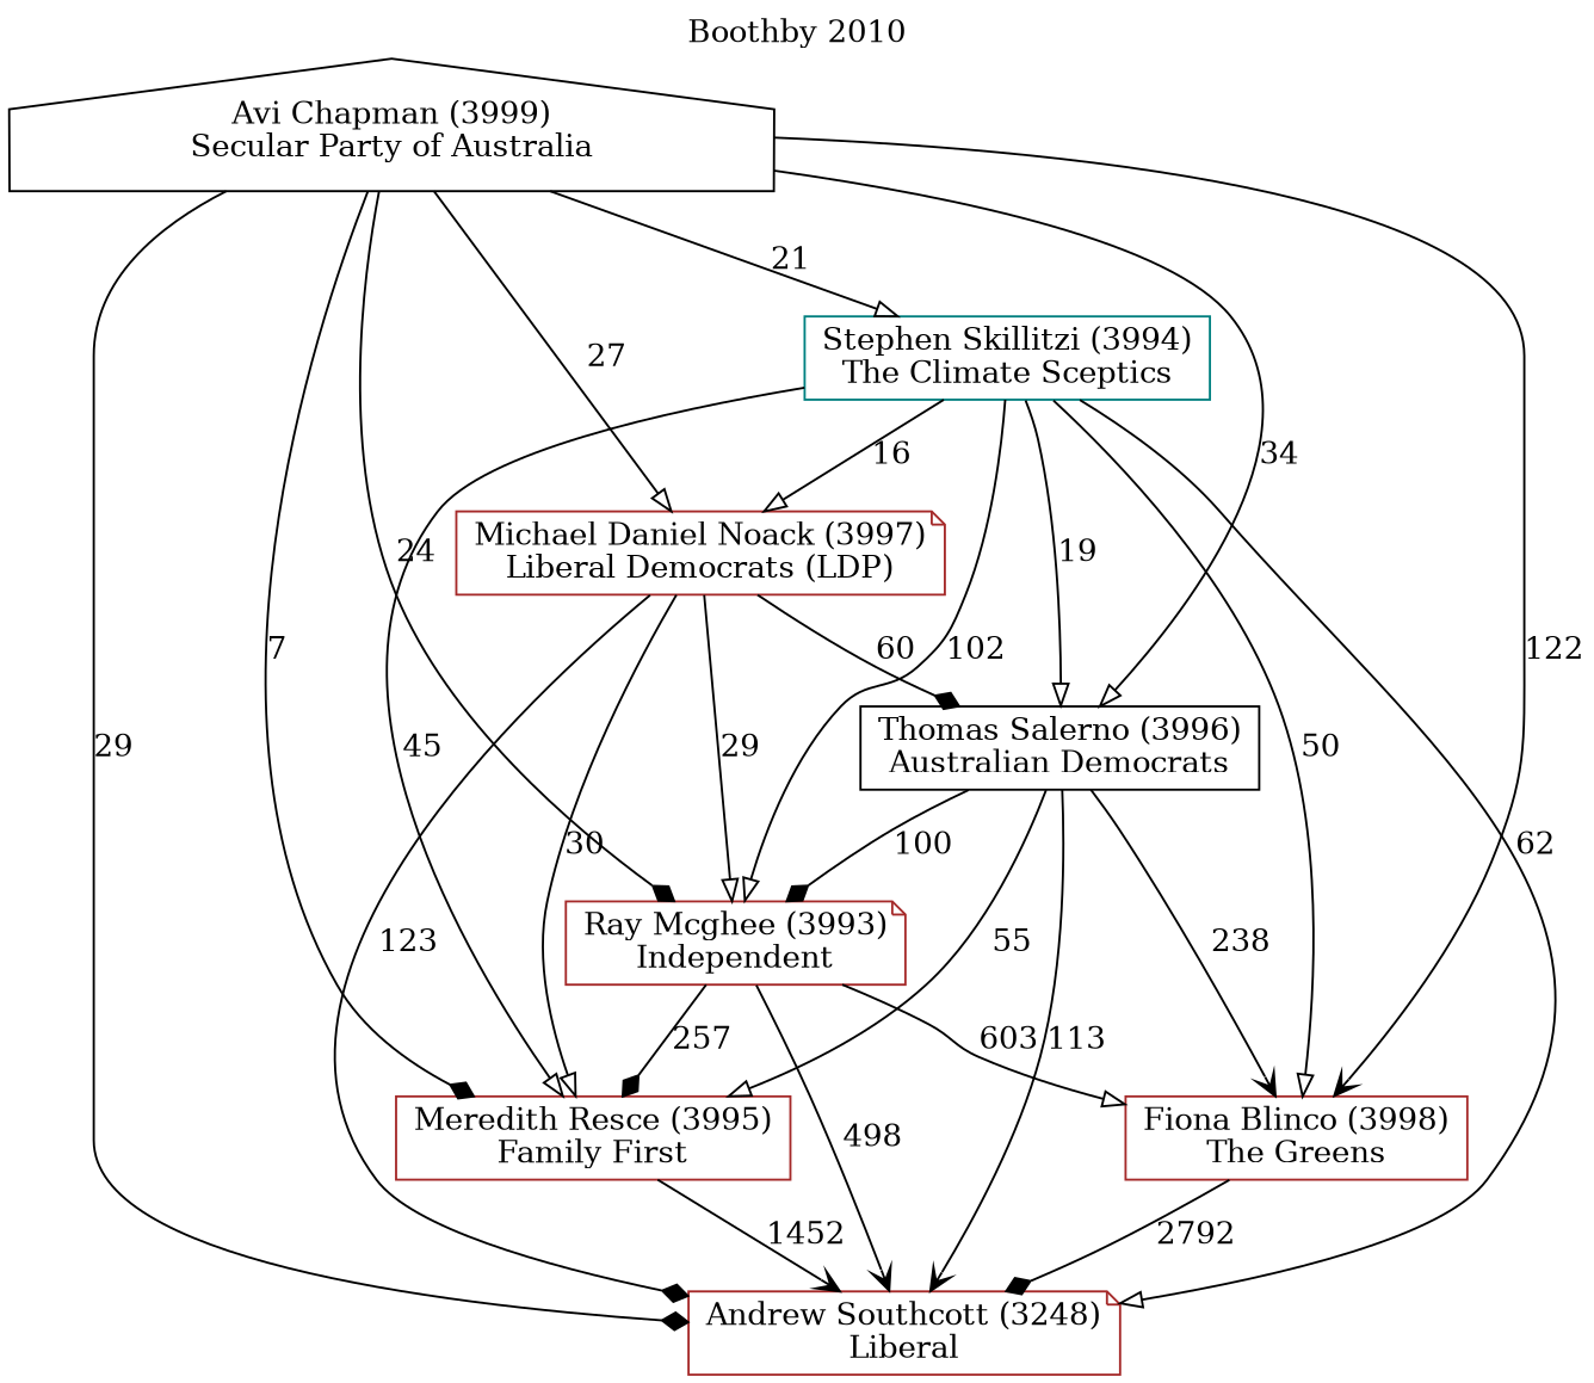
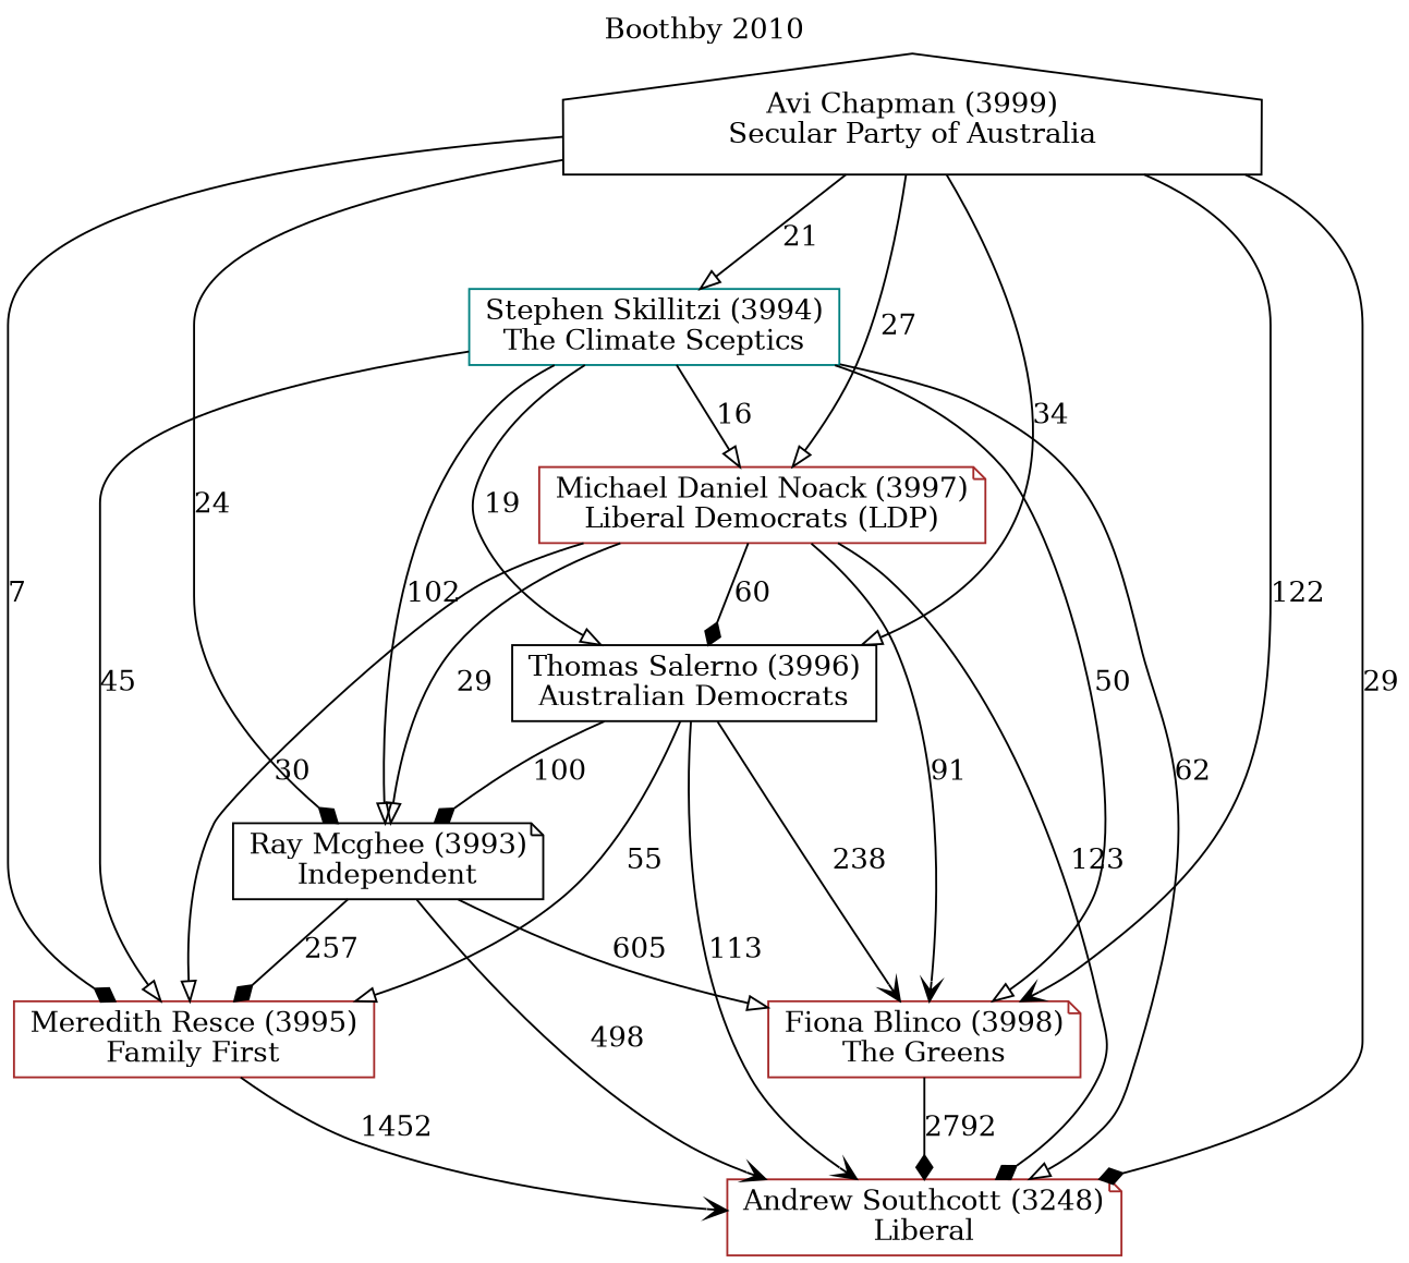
  digraph {
    label="Boothby 2010"
    labelloc=t
    mclimit=10
    node [color=brown shape=note]
    edge [arrowhead=onormal]
    n1 [label="Andrew Southcott (3248)\nLiberal"]
-   n2 [label="Fiona Blinco (3998)\nThe Greens" shape=box]
+   n2 [label="Fiona Blinco (3998)\nThe Greens"]
    n3 [label="Meredith Resce (3995)\nFamily First" shape=box]
-   n4 [label="Ray Mcghee (3993)\nIndependent"]
+   n4 [color=black label="Ray Mcghee (3993)\nIndependent"]
    n5 [color=black label="Thomas Salerno (3996)\nAustralian Democrats" shape=box]
    n6 [label="Michael Daniel Noack (3997)\nLiberal Democrats (LDP)"]
    n7 [color=teal label="Stephen Skillitzi (3994)\nThe Climate Sceptics" shape=box]
    n8 [color=black label="Avi Chapman (3999)\nSecular Party of Australia" shape=house]
    n2 -> n1 [arrowhead=diamond label=2792]
    n3 -> n1 [arrowhead=vee label=1452]
    n4 -> n1 [arrowhead=vee label=498]
-   n4 -> n2 [label=603]
+   n4 -> n2 [label=605]
    n4 -> n3 [arrowhead=diamond label=257]
    n5 -> n1 [arrowhead=vee label=113]
    n5 -> n2 [arrowhead=vee label=238]
    n5 -> n3 [label=55]
    n5 -> n4 [arrowhead=diamond label=100]
    n6 -> n1 [arrowhead=diamond label=123]
+   n6 -> n2 [arrowhead=vee label=91]
    n6 -> n3 [label=30]
    n6 -> n4 [label=29]
    n6 -> n5 [arrowhead=diamond label=60]
    n7 -> n1 [label=62]
    n7 -> n2 [label=50]
    n7 -> n3 [label=45]
    n7 -> n4 [label=102]
    n7 -> n5 [label=19]
    n7 -> n6 [label=16]
    n8 -> n1 [arrowhead=diamond label=29]
    n8 -> n2 [arrowhead=vee label=122]
    n8 -> n3 [arrowhead=diamond label=7]
    n8 -> n4 [arrowhead=diamond label=24]
    n8 -> n5 [label=34]
    n8 -> n6 [label=27]
    n8 -> n7 [label=21]
  }
